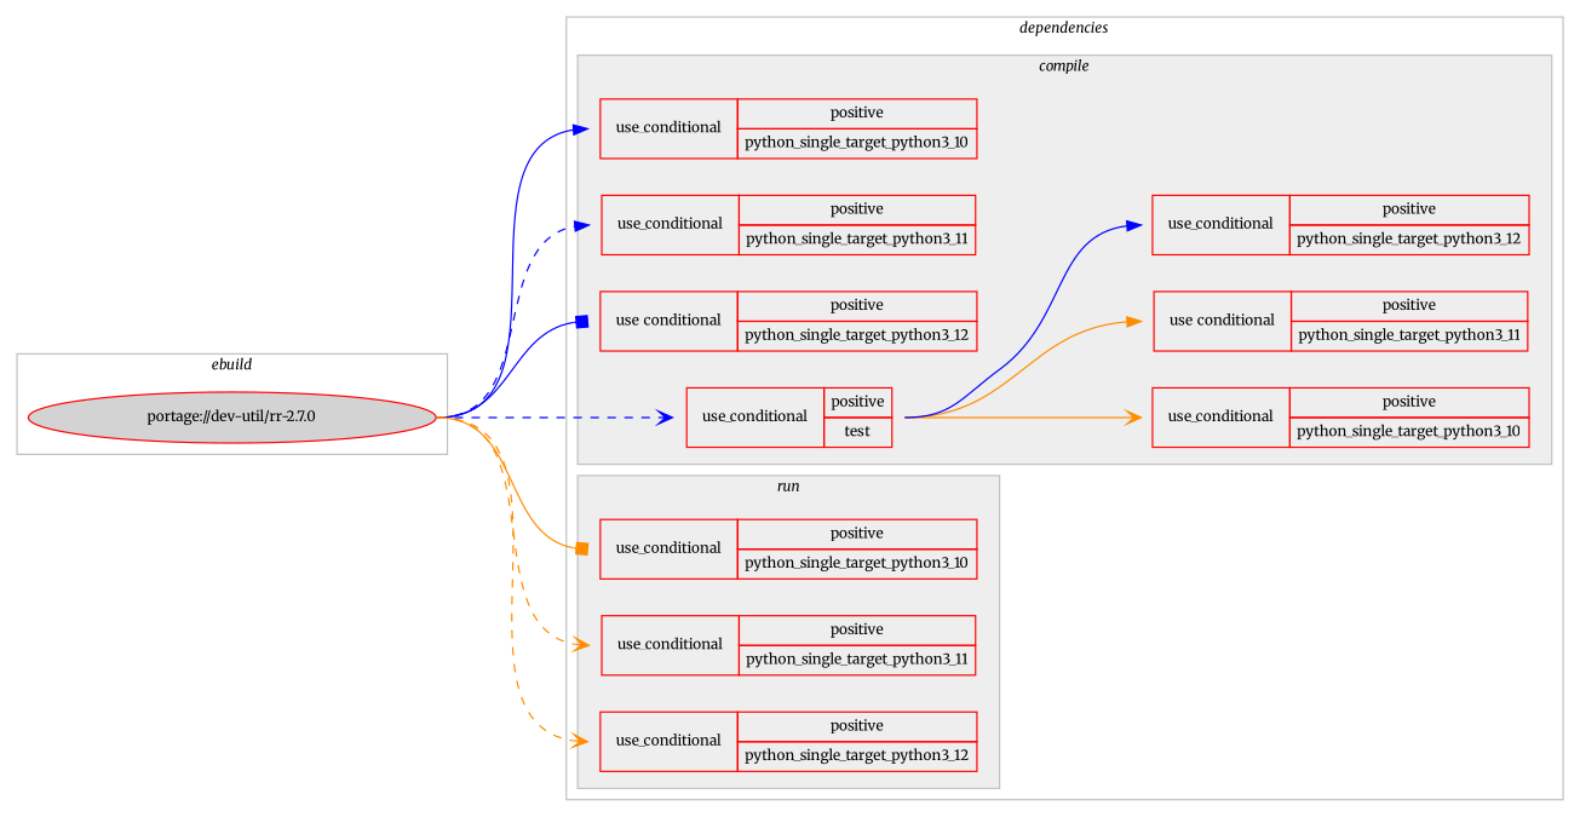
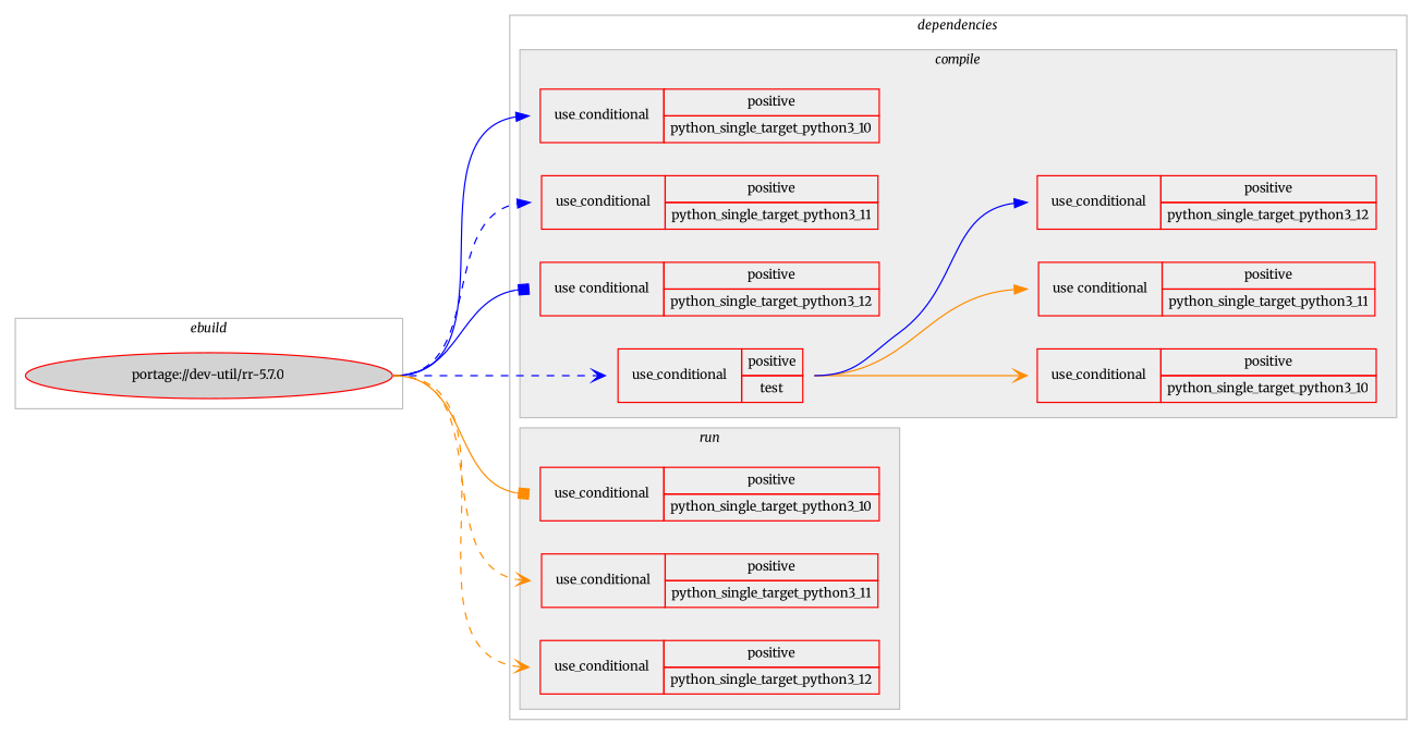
  digraph {
    compound=true
    concentrate=true
    fontname=Merriweather
    fontsize=10
    newrank=true
    rankdir=LR
    ranksep=1.5
    node [color=red fontname=Merriweather fontsize=10 shape=none]
    edge [arrowhead=normal headport=w style=solid tailport=e weight=20 color=blue fontname=Merriweather]
-   n1 [label="portage://dev-util/rr-2.7.0" width=4 style=filled fillcolor=lightgrey shape=""]
+   n1 [label="portage://dev-util/rr-5.7.0" width=4 style=filled fillcolor=lightgrey shape=""]
    n2 [label=<<TABLE BORDER="0" CELLBORDER="1" CELLSPACING="0" CELLPADDING="4"><TR><TD ROWSPAN="3" CELLPADDING="10">use_conditional</TD></TR><TR><TD>positive</TD></TR><TR><TD>python_single_target_python3_10</TD></TR></TABLE>>]
    n3 [label=<<TABLE BORDER="0" CELLBORDER="1" CELLSPACING="0" CELLPADDING="4"><TR><TD ROWSPAN="3" CELLPADDING="10">use_conditional</TD></TR><TR><TD>positive</TD></TR><TR><TD>python_single_target_python3_11</TD></TR></TABLE>>]
    n4 [label=<<TABLE BORDER="0" CELLBORDER="1" CELLSPACING="0" CELLPADDING="4"><TR><TD ROWSPAN="3" CELLPADDING="10">use_conditional</TD></TR><TR><TD>positive</TD></TR><TR><TD>python_single_target_python3_12</TD></TR></TABLE>>]
    n5 [label=<<TABLE BORDER="0" CELLBORDER="1" CELLSPACING="0" CELLPADDING="4"><TR><TD ROWSPAN="3" CELLPADDING="10">use_conditional</TD></TR><TR><TD>positive</TD></TR><TR><TD>python_single_target_python3_10</TD></TR></TABLE>>]
    n6 [label=<<TABLE BORDER="0" CELLBORDER="1" CELLSPACING="0" CELLPADDING="4"><TR><TD ROWSPAN="3" CELLPADDING="10">use_conditional</TD></TR><TR><TD>positive</TD></TR><TR><TD>python_single_target_python3_11</TD></TR></TABLE>>]
    n7 [label=<<TABLE BORDER="0" CELLBORDER="1" CELLSPACING="0" CELLPADDING="4"><TR><TD ROWSPAN="3" CELLPADDING="10">use_conditional</TD></TR><TR><TD>positive</TD></TR><TR><TD>python_single_target_python3_12</TD></TR></TABLE>>]
    n8 [label=<<TABLE BORDER="0" CELLBORDER="1" CELLSPACING="0" CELLPADDING="4"><TR><TD ROWSPAN="3" CELLPADDING="10">use_conditional</TD></TR><TR><TD>positive</TD></TR><TR><TD>test</TD></TR></TABLE>>]
    n9 [label=<<TABLE BORDER="0" CELLBORDER="1" CELLSPACING="0" CELLPADDING="4"><TR><TD ROWSPAN="3" CELLPADDING="10">use_conditional</TD></TR><TR><TD>positive</TD></TR><TR><TD>python_single_target_python3_10</TD></TR></TABLE>>]
    n10 [label=<<TABLE BORDER="0" CELLBORDER="1" CELLSPACING="0" CELLPADDING="4"><TR><TD ROWSPAN="3" CELLPADDING="10">use_conditional</TD></TR><TR><TD>positive</TD></TR><TR><TD>python_single_target_python3_11</TD></TR></TABLE>>]
    n11 [label=<<TABLE BORDER="0" CELLBORDER="1" CELLSPACING="0" CELLPADDING="4"><TR><TD ROWSPAN="3" CELLPADDING="10">use_conditional</TD></TR><TR><TD>positive</TD></TR><TR><TD>python_single_target_python3_12</TD></TR></TABLE>>]
    subgraph cluster_1 {
      color=gray
      label=<<i>ebuild</i>>
      rank=same
      n1
    }
    subgraph cluster_2 {
      color=gray
      label=<<i>dependencies</i>>
      subgraph cluster_3 {
        color=gray
        fillcolor="#eeeeee"
        label=<<i>compile</i>>
        style=filled
        subgraph sub_4 {
          color=gray
          fillcolor="#eeeeee"
          label=<<i>compile</i>>
          style=filled
          n2
        }
        subgraph sub_5 {
          color=gray
          fillcolor="#eeeeee"
          label=<<i>compile</i>>
          style=filled
          n3
        }
        subgraph sub_6 {
          color=gray
          fillcolor="#eeeeee"
          label=<<i>compile</i>>
          style=filled
          n4
        }
        subgraph sub_7 {
          color=gray
          fillcolor="#eeeeee"
          label=<<i>compile</i>>
          style=filled
          n8
          subgraph sub_8 {
            color=gray
            fillcolor="#eeeeee"
            label=<<i>compile</i>>
            style=filled
            n5
          }
          subgraph sub_9 {
            color=gray
            fillcolor="#eeeeee"
            label=<<i>compile</i>>
            style=filled
            n6
          }
          subgraph sub_10 {
            color=gray
            fillcolor="#eeeeee"
            label=<<i>compile</i>>
            style=filled
            n7
          }
        }
      }
      subgraph cluster_11 {
        color=gray
        fillcolor="#eeeeee"
        label=<<i>compile and run</i>>
        style=filled
      }
      subgraph cluster_12 {
        color=gray
        fillcolor="#eeeeee"
        label=<<i>run</i>>
        style=filled
        subgraph sub_13 {
          color=gray
          fillcolor="#eeeeee"
          label=<<i>run</i>>
          style=filled
          n9
        }
        subgraph sub_14 {
          color=gray
          fillcolor="#eeeeee"
          label=<<i>run</i>>
          style=filled
          n10
        }
        subgraph sub_15 {
          color=gray
          fillcolor="#eeeeee"
          label=<<i>run</i>>
          style=filled
          n11
        }
      }
    }
    subgraph cluster_16 {
      color=gray
      label=<<i>candidates</i>>
      rank=same
    }
    n1 -> n2
    n1 -> n3 [style=dashed]
    n1 -> n4 [arrowhead=box]
    n1 -> n8 [arrowhead=vee style=dashed]
    n1 -> n9 [arrowhead=box color=darkorange]
    n1 -> n10 [arrowhead=vee style=dashed color=darkorange]
    n1 -> n11 [arrowhead=vee style=dashed color=darkorange]
    n8 -> n5 [arrowhead=vee color=darkorange]
    n8 -> n6 [color=darkorange]
    n8 -> n7
  }
